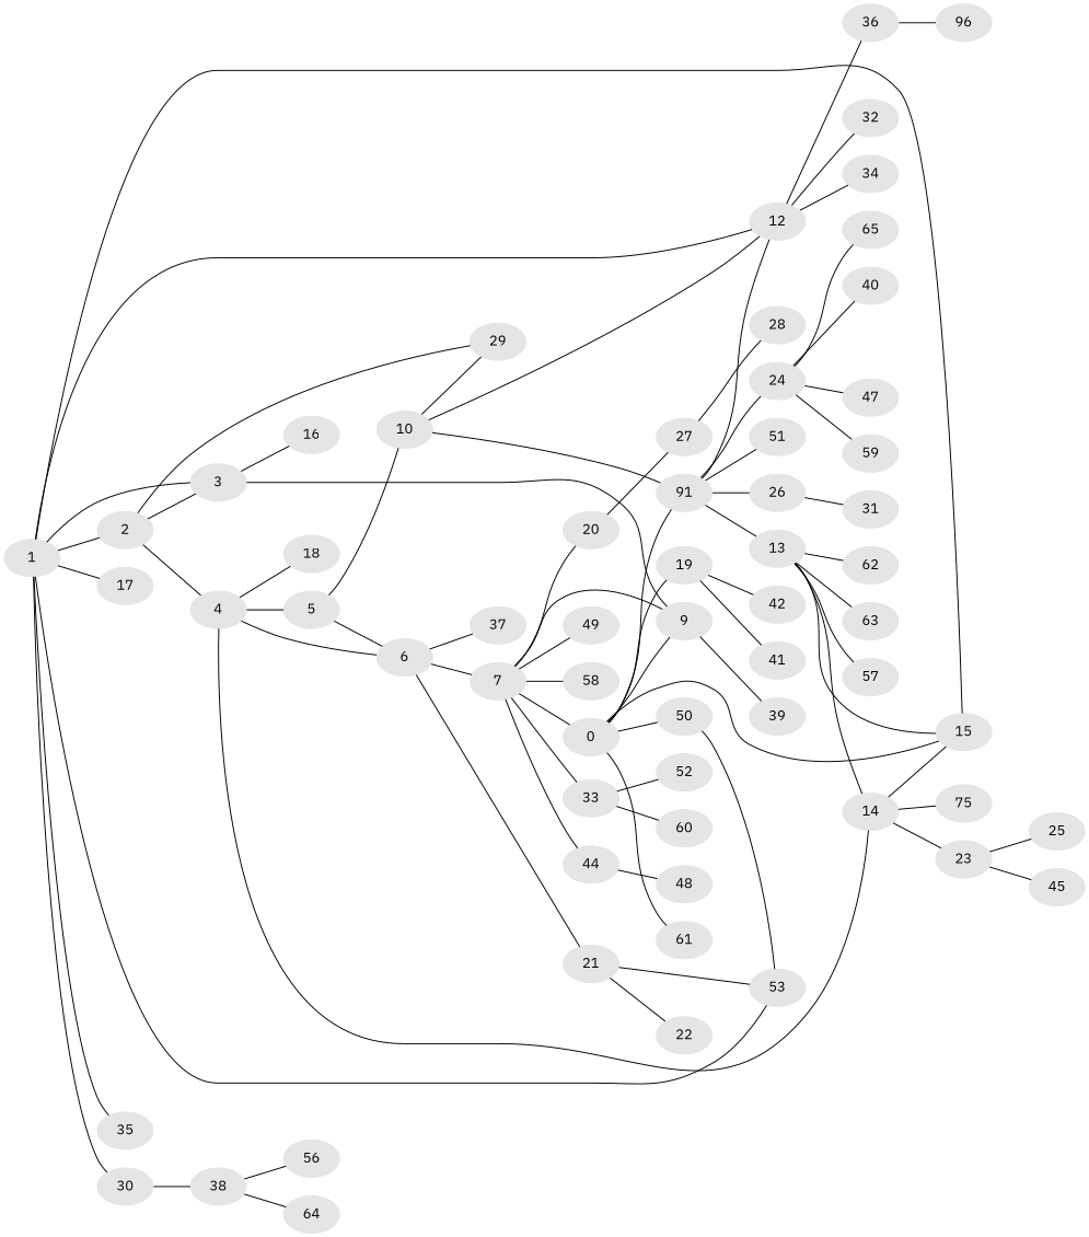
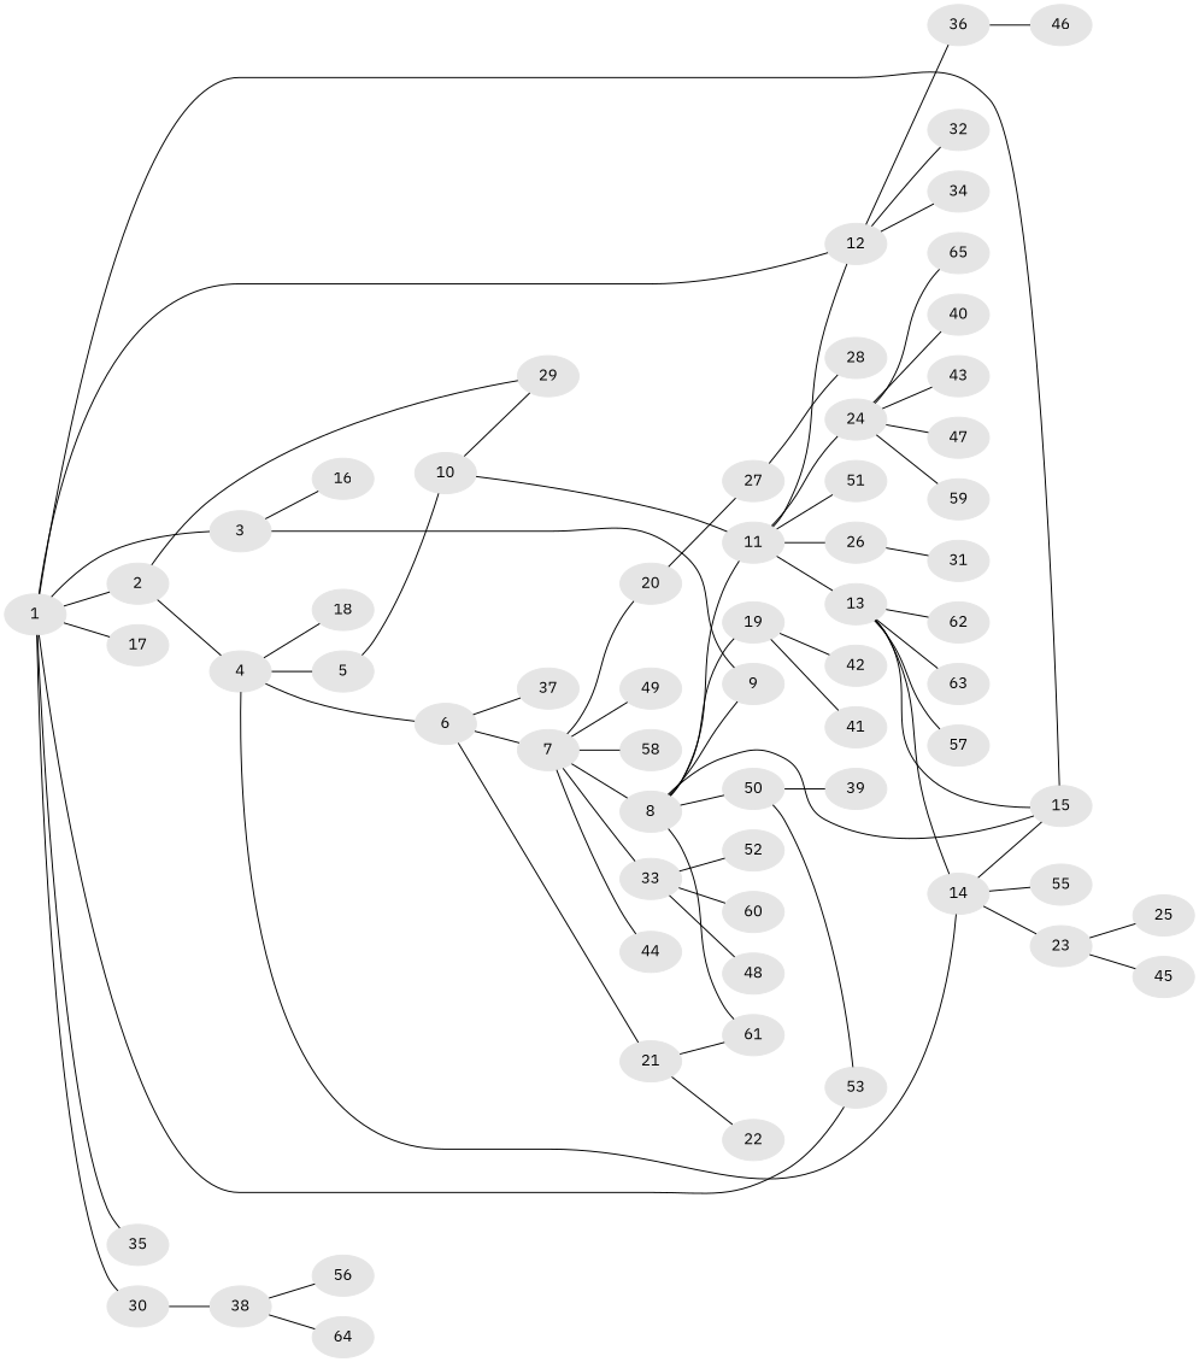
  graph {
    fontname="IBM Plex Sans"
    rankdir=LR
    node [color=gray90 fontname="IBM Plex Sans" style=filled]
    edge [fontname="IBM Plex Sans"]
    1
    2
    3
    12
    15
    17
    30
    35
    53
    4
    29
    9
    16
    32
    34
    36
    38
    5
    6
    18
    14
    39
    10
    7
    21
    37
-   11 [label=91]
+   11
    23
-   55 [label=75]
-   8 [label=0]
+   55
+   8
    20
    33
    44
    49
    58
    61
    22
    19
    50
    27
    52
    60
    48
    13
    24
    51
    26
    41
    42
    57
    62
    63
    40
+   43
    47
    59
    65
-   46 [label=96]
+   46
    31
    25
    45
    28
    56
    64
    1 -- 2
    1 -- 3
    1 -- 12
    1 -- 15
    1 -- 17
    1 -- 30
    1 -- 35
    1 -- 53
-   2 -- 3
    2 -- 4
    2 -- 29
    3 -- 9
    3 -- 16
    12 -- 32
    12 -- 34
    12 -- 36
    30 -- 38
    4 -- 5
    4 -- 6
    4 -- 18
    4 -- 14
-   9 -- 39
+   50 -- 39
    36 -- 46
    38 -- 56
    38 -- 64
-   5 -- 6
    5 -- 10
    6 -- 7
    6 -- 21
    6 -- 37
    14 -- 15
    14 -- 23
    14 -- 55
-   10 -- 12
    10 -- 29
    10 -- 11
-   7 -- 9
    7 -- 8
    7 -- 20
    7 -- 33
    7 -- 44
    7 -- 49
    7 -- 58
-   21 -- 53
+   21 -- 61
    21 -- 22
    11 -- 12
    11 -- 13
    11 -- 24
    11 -- 51
    11 -- 26
    23 -- 25
    23 -- 45
    8 -- 15
    8 -- 9
    8 -- 11
    8 -- 61
    8 -- 19
    8 -- 50
    20 -- 27
    33 -- 52
    33 -- 60
-   44 -- 48
+   33 -- 48
    19 -- 41
    19 -- 42
    50 -- 53
    27 -- 28
    13 -- 15
    13 -- 14
    13 -- 57
    13 -- 62
    13 -- 63
    24 -- 40
+   24 -- 43
    24 -- 47
    24 -- 59
    24 -- 65
    26 -- 31
  }
